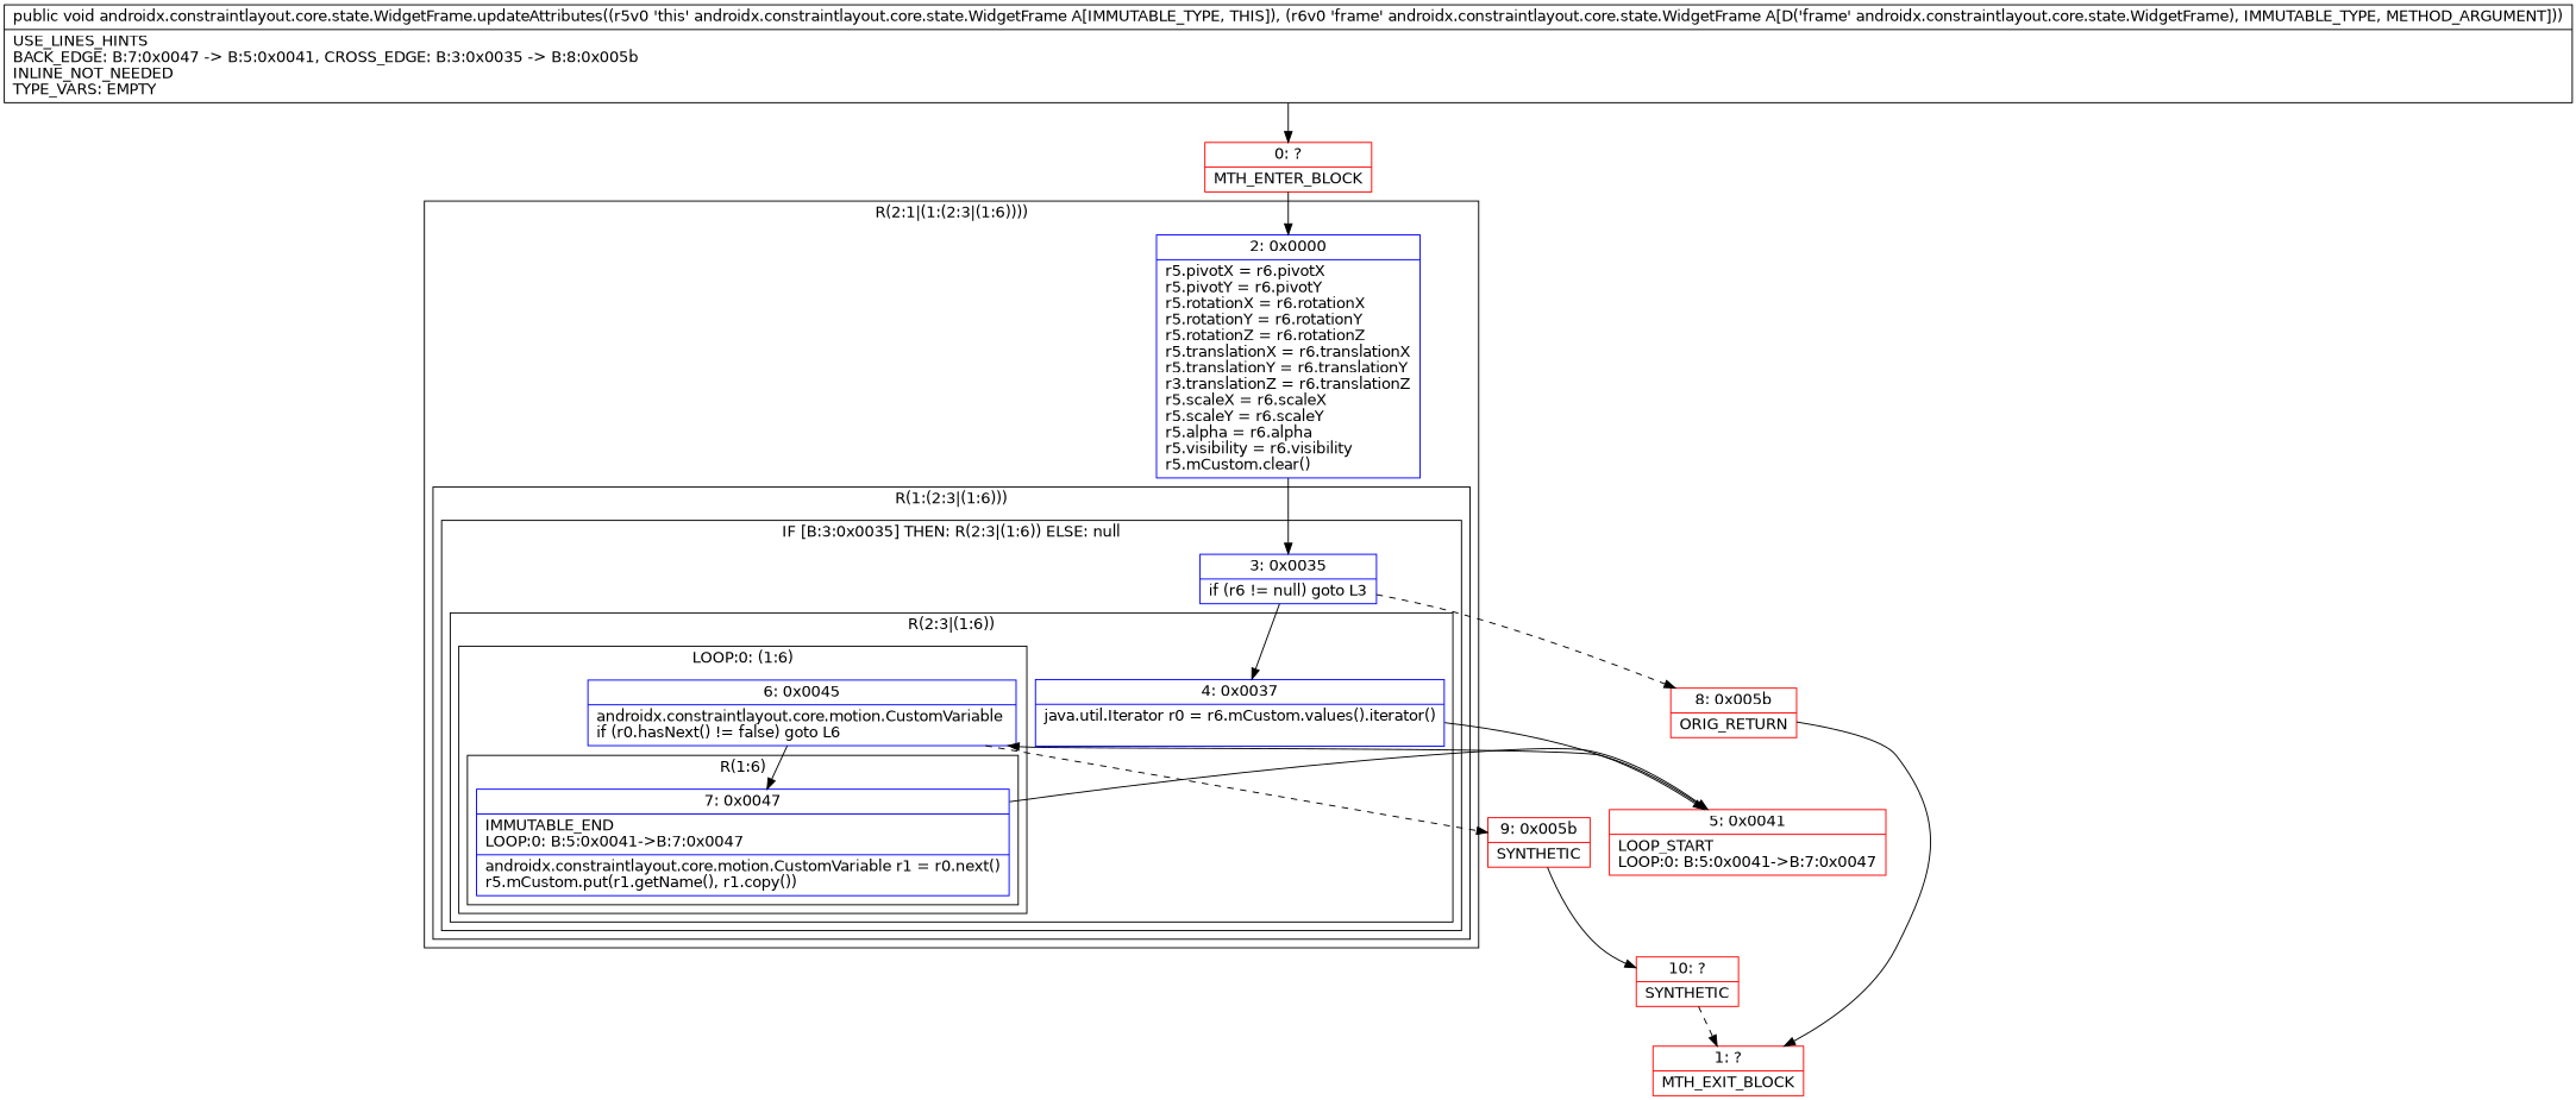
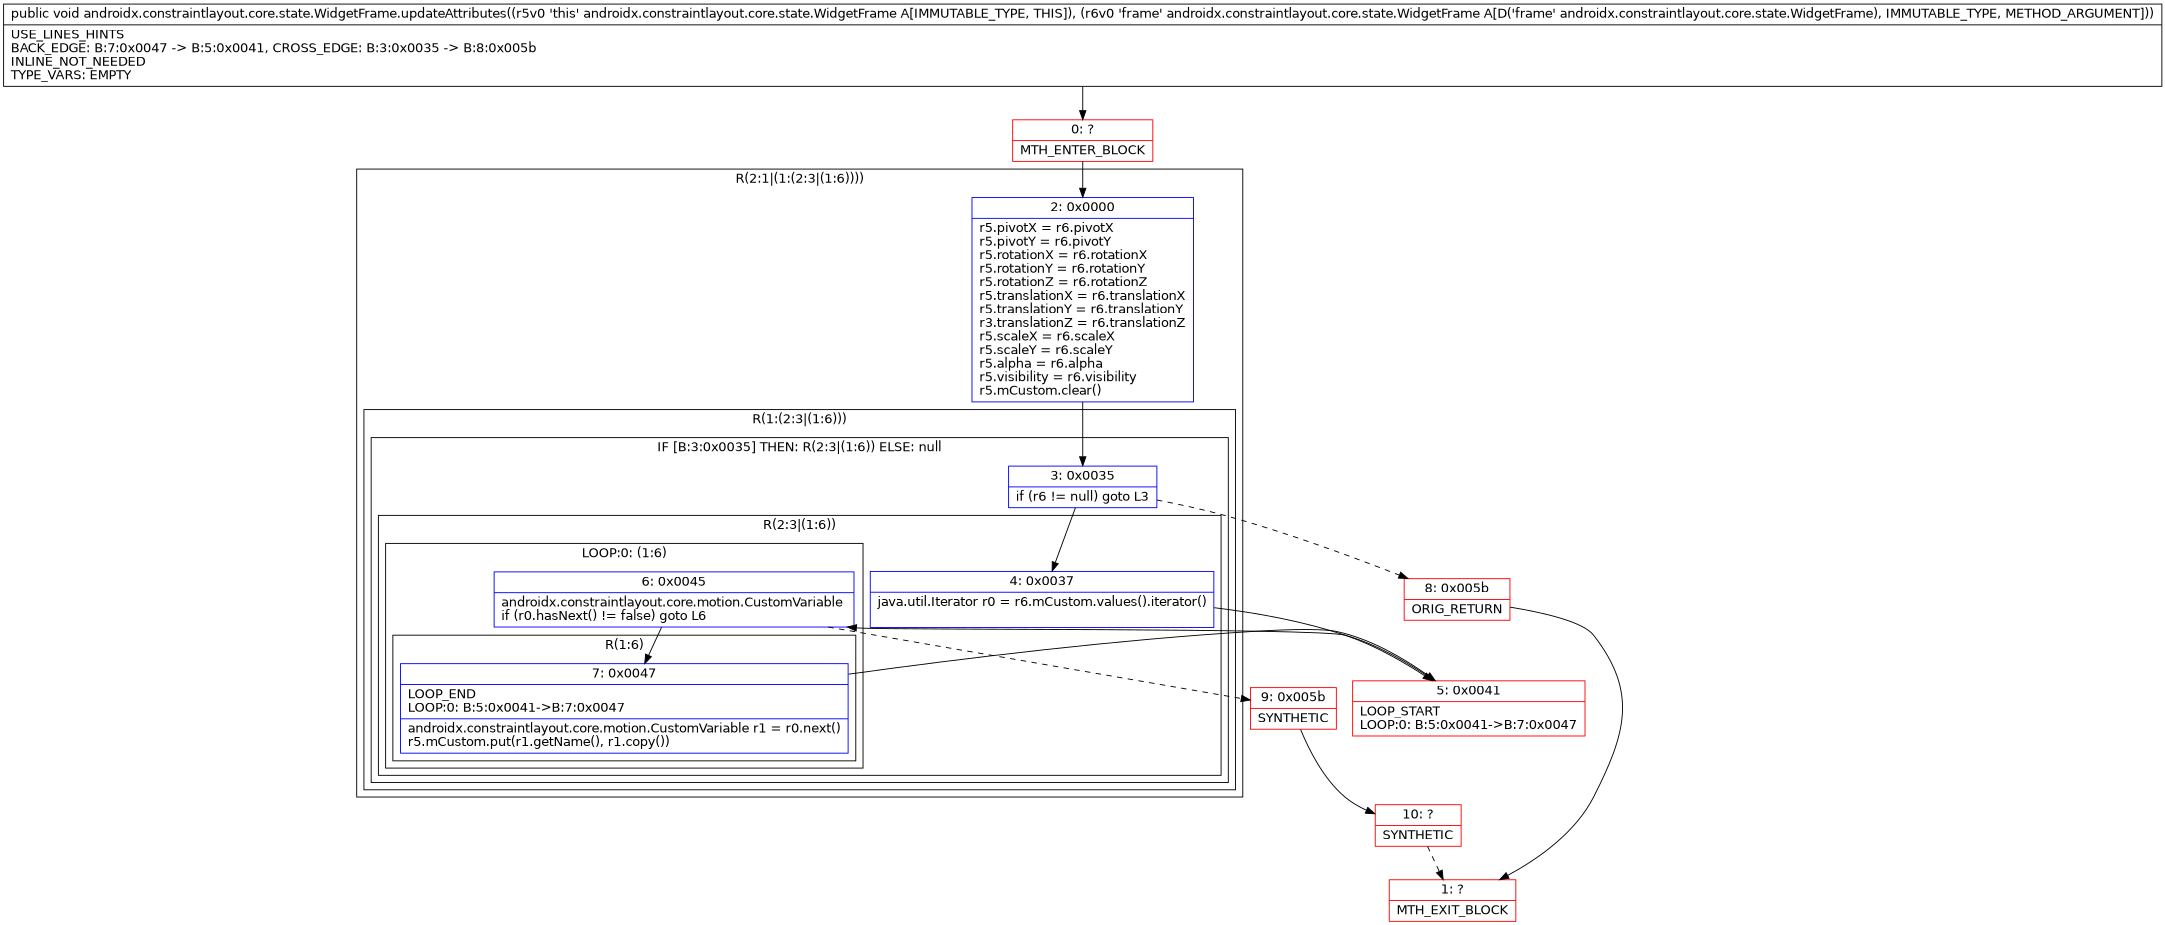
  digraph {
    fontname="DejaVu Sans"
    node [color=red fontname="DejaVu Sans" shape=record]
    edge [fontname="DejaVu Sans"]
-   n1 [color=blue label="{7\:\ 0x0047|IMMUTABLE_END\lLOOP:0: B:5:0x0041\-\>B:7:0x0047\l|androidx.constraintlayout.core.motion.CustomVariable r1 = r0.next()\lr5.mCustom.put(r1.getName(), r1.copy())\l}"]
+   n1 [color=blue label="{7\:\ 0x0047|LOOP_END\lLOOP:0: B:5:0x0041\-\>B:7:0x0047\l|androidx.constraintlayout.core.motion.CustomVariable r1 = r0.next()\lr5.mCustom.put(r1.getName(), r1.copy())\l}"]
    n2 [color=blue label="{6\:\ 0x0045|androidx.constraintlayout.core.motion.CustomVariable \lif (r0.hasNext() != false) goto L6\l}"]
    n3 [color=blue label="{4\:\ 0x0037|java.util.Iterator r0 = r6.mCustom.values().iterator()\l\l}"]
    n4 [color=blue label="{3\:\ 0x0035|if (r6 != null) goto L3\l}"]
    n5 [color=blue label="{2\:\ 0x0000|r5.pivotX = r6.pivotX\lr5.pivotY = r6.pivotY\lr5.rotationX = r6.rotationX\lr5.rotationY = r6.rotationY\lr5.rotationZ = r6.rotationZ\lr5.translationX = r6.translationX\lr5.translationY = r6.translationY\lr3.translationZ = r6.translationZ\lr5.scaleX = r6.scaleX\lr5.scaleY = r6.scaleY\lr5.alpha = r6.alpha\lr5.visibility = r6.visibility\lr5.mCustom.clear()\l}"]
    n6 [label="{5\:\ 0x0041|LOOP_START\lLOOP:0: B:5:0x0041\-\>B:7:0x0047\l}"]
    n7 [label="{9\:\ 0x005b|SYNTHETIC\l}"]
    n8 [label="{8\:\ 0x005b|ORIG_RETURN\l}"]
    n9 [label="{1\:\ ?|MTH_EXIT_BLOCK\l}"]
    n10 [label="{10\:\ ?|SYNTHETIC\l}"]
    n11 [label="{0\:\ ?|MTH_ENTER_BLOCK\l}"]
    n12 [label="{public void androidx.constraintlayout.core.state.WidgetFrame.updateAttributes((r5v0 'this' androidx.constraintlayout.core.state.WidgetFrame A[IMMUTABLE_TYPE, THIS]), (r6v0 'frame' androidx.constraintlayout.core.state.WidgetFrame A[D('frame' androidx.constraintlayout.core.state.WidgetFrame), IMMUTABLE_TYPE, METHOD_ARGUMENT]))  | USE_LINES_HINTS\lBACK_EDGE: B:7:0x0047 \-\> B:5:0x0041, CROSS_EDGE: B:3:0x0035 \-\> B:8:0x005b\lINLINE_NOT_NEEDED\lTYPE_VARS: EMPTY\l}" color=""]
    subgraph cluster_1 {
      label="R(2:1|(1:(2:3|(1:6))))"
      n5
      subgraph cluster_2 {
        label="R(1:(2:3|(1:6)))"
        subgraph cluster_3 {
          label="IF [B:3:0x0035] THEN: R(2:3|(1:6)) ELSE: null"
          n4
          subgraph cluster_4 {
            label="R(2:3|(1:6))"
            n3
            subgraph cluster_5 {
              label="LOOP:0: (1:6)"
              n2
              subgraph cluster_6 {
                label="R(1:6)"
                n1
              }
            }
          }
        }
      }
    }
    n1 -> n6
    n2 -> n1
    n2 -> n7 [style=dashed]
    n3 -> n6
    n4 -> n3
    n4 -> n8 [style=dashed]
    n5 -> n4
    n6 -> n2
    n7 -> n10
    n8 -> n9
    n10 -> n9 [style=dashed]
    n11 -> n5
    n12 -> n11
  }
